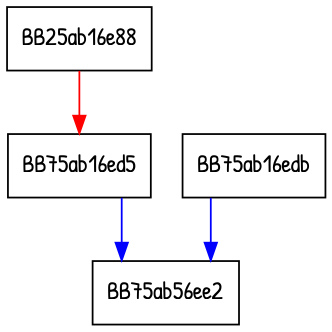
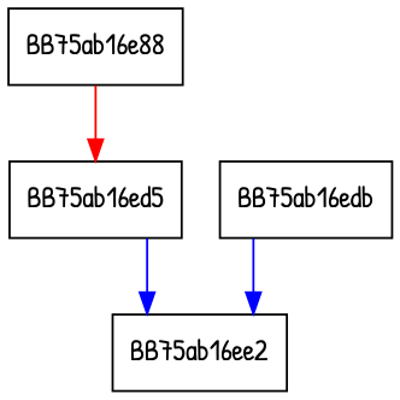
  digraph {
    fontname="Patrick Hand"
    splines=ortho
    node [fontname="Patrick Hand" shape=box]
    edge [color=blue fontname="Patrick Hand"]
-   BB75ab16e88 [label=BB25ab16e88]
+   BB75ab16e88
    BB75ab16ed5
    BB75ab16edb
-   BB75ab16ee2 [label=BB75ab56ee2]
+   BB75ab16ee2
    BB75ab16e88 -> BB75ab16ed5 [color=red]
    BB75ab16ed5 -> BB75ab16ee2
    BB75ab16edb -> BB75ab16ee2
  }
